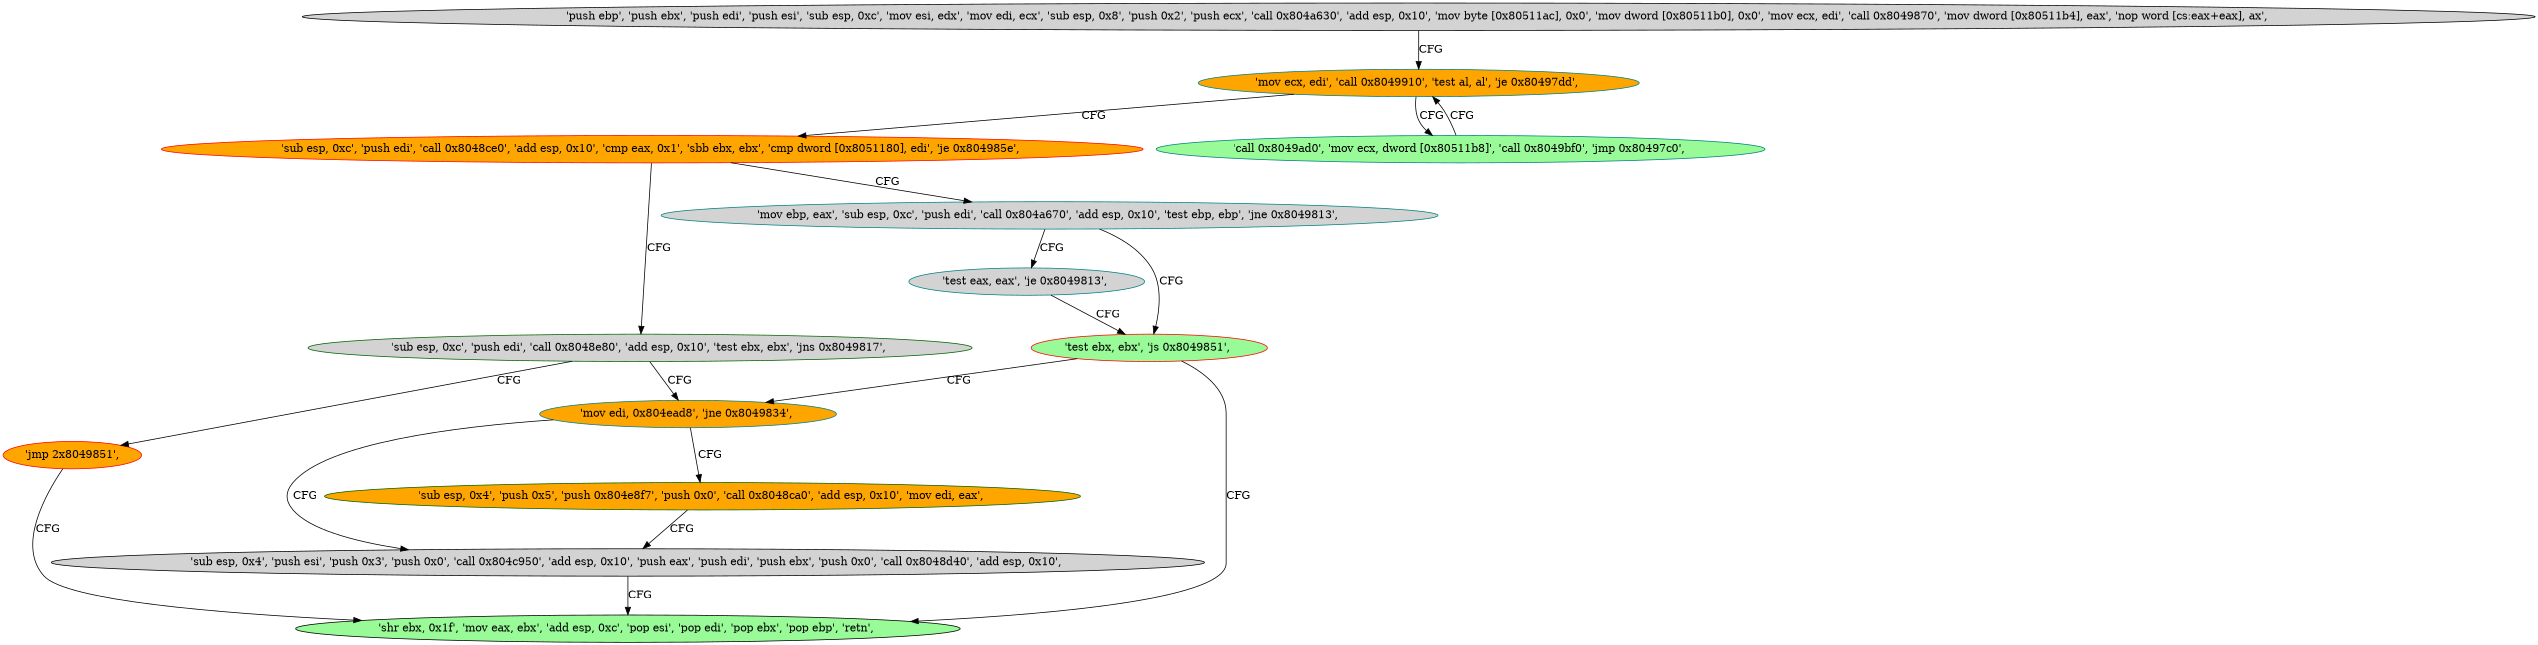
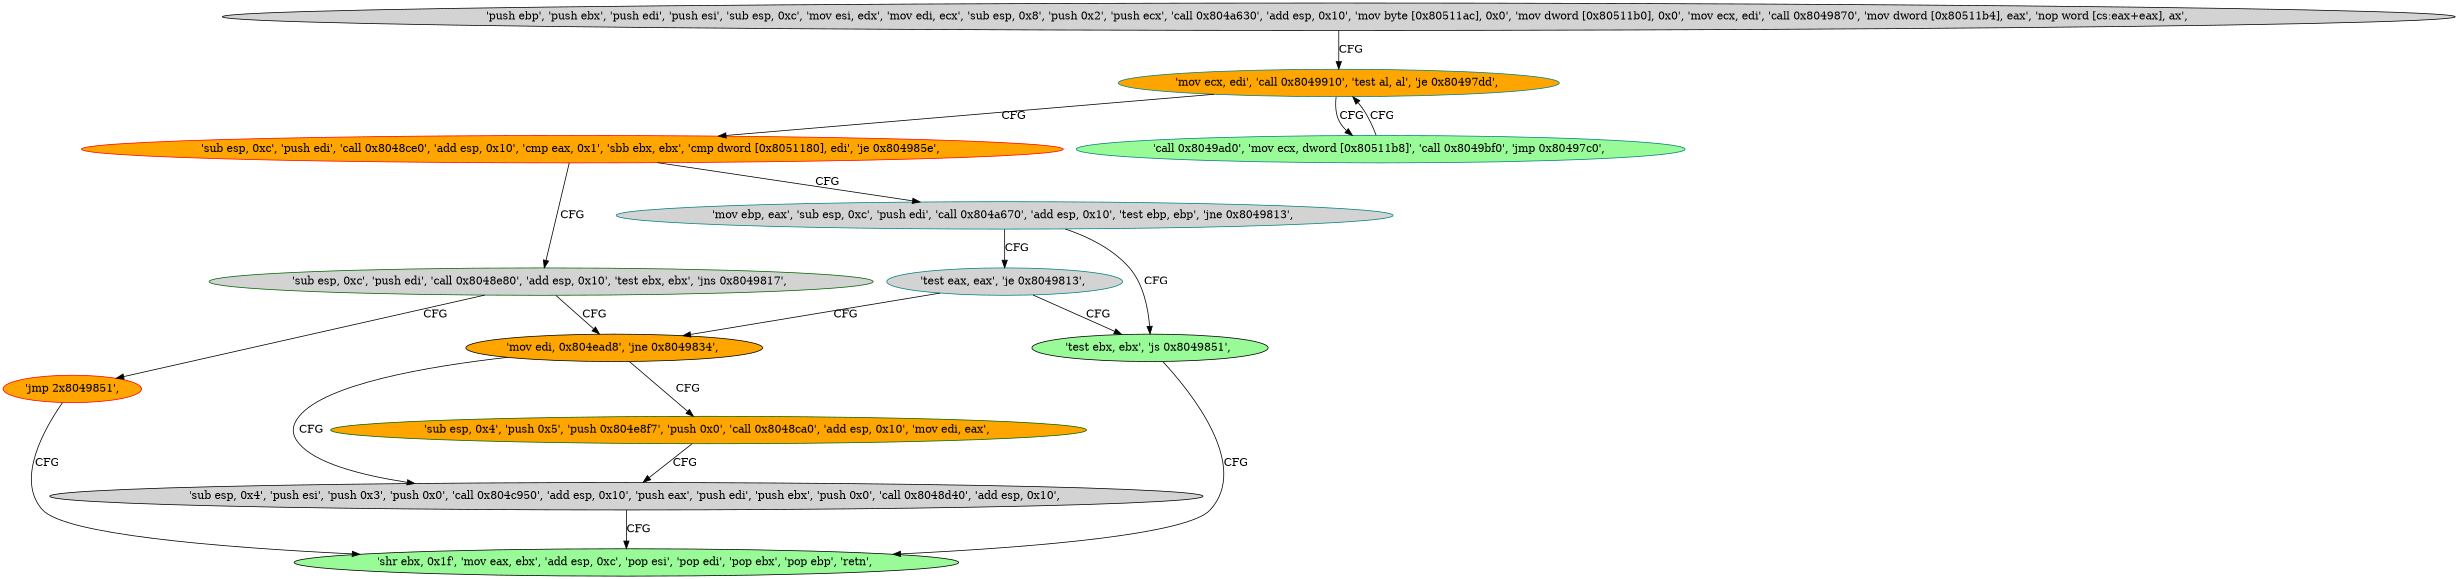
  digraph {
    node [color=black fillcolor=lightgrey style=filled]
    n1 [label="'push ebp', 'push ebx', 'push edi', 'push esi', 'sub esp, 0xc', 'mov esi, edx', 'mov edi, ecx', 'sub esp, 0x8', 'push 0x2', 'push ecx', 'call 0x804a630', 'add esp, 0x10', 'mov byte [0x80511ac], 0x0', 'mov dword [0x80511b0], 0x0', 'mov ecx, edi', 'call 0x8049870', 'mov dword [0x80511b4], eax', 'nop word [cs:eax+eax], ax', "]
    n2 [color=teal fillcolor=orange label="'mov ecx, edi', 'call 0x8049910', 'test al, al', 'je 0x80497dd', "]
    n3 [color=red fillcolor=orange label="'sub esp, 0xc', 'push edi', 'call 0x8048ce0', 'add esp, 0x10', 'cmp eax, 0x1', 'sbb ebx, ebx', 'cmp dword [0x8051180], edi', 'je 0x804985e', "]
    n4 [color=teal fillcolor=palegreen label="'call 0x8049ad0', 'mov ecx, dword [0x80511b8]', 'call 0x8049bf0', 'jmp 0x80497c0', "]
    n5 [color=darkgreen label="'sub esp, 0xc', 'push edi', 'call 0x8048e80', 'add esp, 0x10', 'test ebx, ebx', 'jns 0x8049817', "]
    n6 [color=teal label="'mov ebp, eax', 'sub esp, 0xc', 'push edi', 'call 0x804a670', 'add esp, 0x10', 'test ebp, ebp', 'jne 0x8049813', "]
-   n7 [color=teal fillcolor=orange label="'mov edi, 0x804ead8', 'jne 0x8049834', "]
+   n7 [fillcolor=orange label="'mov edi, 0x804ead8', 'jne 0x8049834', "]
    n8 [color=red fillcolor=orange label="'jmp 2x8049851',"]
-   n9 [color=red fillcolor=palegreen label="'test ebx, ebx', 'js 0x8049851', "]
+   n9 [fillcolor=palegreen label="'test ebx, ebx', 'js 0x8049851', "]
    n10 [color=teal label="'test eax, eax', 'je 0x8049813', "]
    n11 [label="'sub esp, 0x4', 'push esi', 'push 0x3', 'push 0x0', 'call 0x804c950', 'add esp, 0x10', 'push eax', 'push edi', 'push ebx', 'push 0x0', 'call 0x8048d40', 'add esp, 0x10', "]
    n12 [color=darkgreen fillcolor=orange label="'sub esp, 0x4', 'push 0x5', 'push 0x804e8f7', 'push 0x0', 'call 0x8048ca0', 'add esp, 0x10', 'mov edi, eax', "]
    n13 [fillcolor=palegreen label="'shr ebx, 0x1f', 'mov eax, ebx', 'add esp, 0xc', 'pop esi', 'pop edi', 'pop ebx', 'pop ebp', 'retn', "]
    n1 -> n2 [label=CFG]
    n2 -> n3 [label=CFG]
    n2 -> n4 [label=CFG]
    n3 -> n5 [label=CFG]
    n3 -> n6 [label=CFG]
    n4 -> n2 [label=CFG]
    n5 -> n7 [label=CFG]
    n5 -> n8 [label=CFG]
    n6 -> n9 [label=CFG]
    n6 -> n10 [label=CFG]
    n7 -> n11 [label=CFG]
    n7 -> n12 [label=CFG]
    n8 -> n13 [label=CFG]
-   n9 -> n7 [label=CFG]
+   n10 -> n7 [label=CFG]
    n9 -> n13 [label=CFG]
    n10 -> n9 [label=CFG]
    n11 -> n13 [label=CFG]
    n12 -> n11 [label=CFG]
  }
